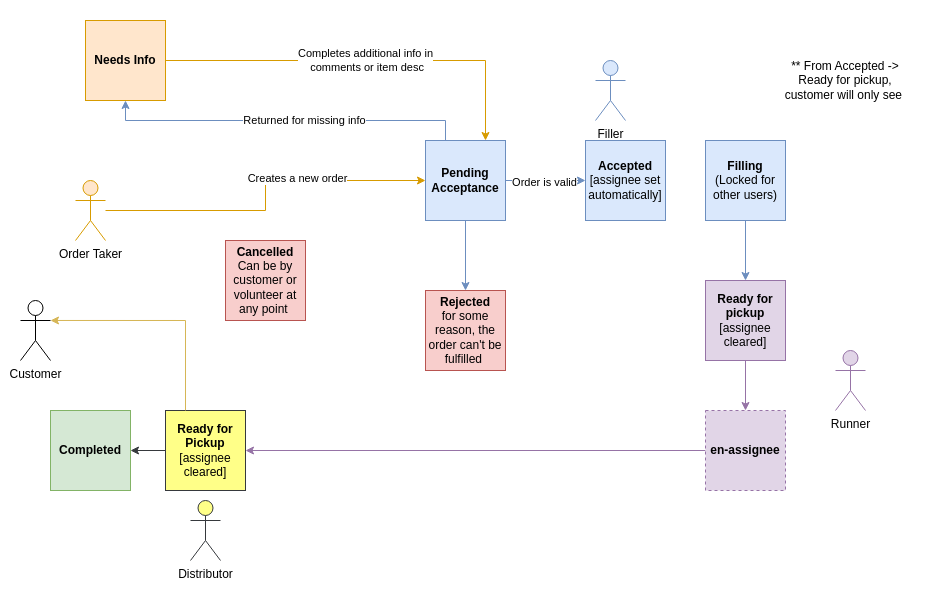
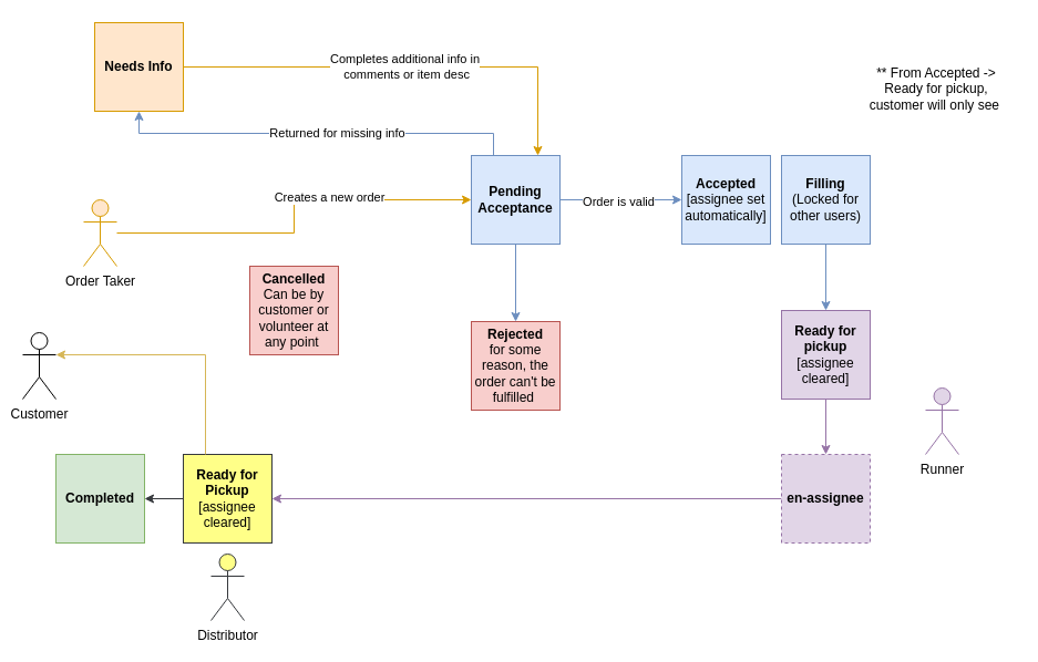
  <mxCell id="0" />
  <mxCell id="1" parent="0" />
  <mxCell id="2" style="edgeStyle=orthogonalEdgeStyle;rounded=0;orthogonalLoop=1;jettySize=auto;html=1;entryX=0.5;entryY=1;entryDx=0;entryDy=0;exitX=0.25;exitY=0;exitDx=0;exitDy=0;fillColor=#dae8fc;strokeColor=#6c8ebf;" parent="1" source="6" target="11" edge="1"><mxGeometry relative="1" as="geometry" /></mxCell>
  <mxCell id="3" value="Returned for missing info" style="edgeLabel;html=1;align=center;verticalAlign=middle;resizable=0;points=[];" parent="2" vertex="1" connectable="0"><mxGeometry x="-0.1" y="-1" relative="1" as="geometry"><mxPoint as="offset" /></mxGeometry></mxCell>
  <mxCell id="4" style="edgeStyle=orthogonalEdgeStyle;rounded=0;orthogonalLoop=1;jettySize=auto;html=1;entryX=0;entryY=0.5;entryDx=0;entryDy=0;fillColor=#dae8fc;strokeColor=#6c8ebf;" parent="1" source="6" target="12" edge="1"><mxGeometry relative="1" as="geometry" /></mxCell>
  <mxCell id="5" value="Order is valid" style="edgeLabel;html=1;align=center;verticalAlign=middle;resizable=0;points=[];" parent="4" vertex="1" connectable="0"><mxGeometry x="-0.05" y="-1" relative="1" as="geometry"><mxPoint as="offset" /></mxGeometry></mxCell>
  <mxCell id="6" value="Pending Acceptance" style="whiteSpace=wrap;html=1;aspect=fixed;fillColor=#dae8fc;strokeColor=#6c8ebf;fontStyle=1" parent="1" vertex="1"><mxGeometry x="425" y="140" width="80" height="80" as="geometry" /></mxCell>
  <mxCell id="7" style="edgeStyle=orthogonalEdgeStyle;rounded=0;orthogonalLoop=1;jettySize=auto;html=1;entryX=0;entryY=0.5;entryDx=0;entryDy=0;fillColor=#ffe6cc;strokeColor=#d79b00;" parent="1" source="9" target="6" edge="1"><mxGeometry relative="1" as="geometry" /></mxCell>
  <mxCell id="8" value="Creates a new order" style="edgeLabel;html=1;align=center;verticalAlign=middle;resizable=0;points=[];" parent="7" vertex="1" connectable="0"><mxGeometry x="0.264" y="3" relative="1" as="geometry"><mxPoint as="offset" /></mxGeometry></mxCell>
  <mxCell id="9" value="Order Taker&lt;div&gt;&lt;br&gt;&lt;/div&gt;" style="shape=umlActor;verticalLabelPosition=bottom;verticalAlign=top;html=1;outlineConnect=0;fillColor=#ffe6cc;strokeColor=#d79b00;" parent="1" vertex="1"><mxGeometry x="75" y="180" width="30" height="60" as="geometry" /></mxCell>
  <mxCell id="10" value="Completes additional info in&lt;div&gt;&amp;nbsp;comments or item desc&lt;/div&gt;" style="edgeStyle=orthogonalEdgeStyle;rounded=0;orthogonalLoop=1;jettySize=auto;html=1;entryX=0.75;entryY=0;entryDx=0;entryDy=0;fillColor=#ffe6cc;strokeColor=#d79b00;" parent="1" source="11" target="6" edge="1"><mxGeometry relative="1" as="geometry" /></mxCell>
  <mxCell id="11" value="Needs Info" style="whiteSpace=wrap;html=1;aspect=fixed;fillColor=#ffe6cc;strokeColor=#d79b00;fontStyle=1" parent="1" vertex="1"><mxGeometry x="85" y="20" width="80" height="80" as="geometry" /></mxCell>
- <mxCell id="12" value="Accepted&lt;div&gt;&lt;span style=&quot;font-weight: 400;&quot;&gt;[assignee set automatically]&lt;/span&gt;&lt;br&gt;&lt;/div&gt;" style="whiteSpace=wrap;html=1;aspect=fixed;fillColor=#dae8fc;strokeColor=#6c8ebf;fontStyle=1" parent="1" vertex="1"><mxGeometry x="585" y="140" width="80" height="80" as="geometry" /></mxCell>
+ <mxCell id="12" value="Accepted&lt;div&gt;&lt;span style=&quot;font-weight: 400;&quot;&gt;[assignee set automatically]&lt;/span&gt;&lt;br&gt;&lt;/div&gt;" style="whiteSpace=wrap;html=1;aspect=fixed;fillColor=#dae8fc;strokeColor=#6c8ebf;fontStyle=1" parent="1" vertex="1"><mxGeometry x="615" y="140" width="80" height="80" as="geometry" /></mxCell>
  <mxCell id="13" value="" style="edgeStyle=orthogonalEdgeStyle;rounded=0;orthogonalLoop=1;jettySize=auto;html=1;fillColor=#e1d5e7;strokeColor=#9673a6;" parent="1" source="14" target="16" edge="1"><mxGeometry relative="1" as="geometry" /></mxCell>
  <mxCell id="14" value="Ready for pickup&lt;div&gt;&lt;span style=&quot;font-weight: normal;&quot;&gt;[assignee cleared]&lt;/span&gt;&lt;/div&gt;" style="whiteSpace=wrap;html=1;aspect=fixed;fillColor=#e1d5e7;strokeColor=#9673a6;fontStyle=1" parent="1" vertex="1"><mxGeometry x="705" y="280" width="80" height="80" as="geometry" /></mxCell>
  <mxCell id="15" style="edgeStyle=orthogonalEdgeStyle;rounded=0;orthogonalLoop=1;jettySize=auto;html=1;entryX=1;entryY=0.5;entryDx=0;entryDy=0;fillColor=#e1d5e7;strokeColor=#9673a6;exitX=0;exitY=0.5;exitDx=0;exitDy=0;" parent="1" source="16" target="18" edge="1"><mxGeometry relative="1" as="geometry" /></mxCell>
  <mxCell id="16" value="en-assignee" style="whiteSpace=wrap;html=1;aspect=fixed;dashed=1;fillColor=#e1d5e7;strokeColor=#9673a6;fontStyle=1" parent="1" vertex="1"><mxGeometry x="705" y="410" width="80" height="80" as="geometry" /></mxCell>
  <mxCell id="17" value="" style="edgeStyle=orthogonalEdgeStyle;rounded=0;orthogonalLoop=1;jettySize=auto;html=1;fillColor=#ffff88;strokeColor=#36393d;" parent="1" source="18" target="21" edge="1"><mxGeometry relative="1" as="geometry" /></mxCell>
  <mxCell id="18" value="Ready for Pickup&lt;div&gt;&lt;span style=&quot;font-weight: 400;&quot;&gt;[assignee cleared]&lt;/span&gt;&lt;br&gt;&lt;/div&gt;" style="whiteSpace=wrap;html=1;aspect=fixed;fillColor=#ffff88;strokeColor=#36393d;fontStyle=1" parent="1" vertex="1"><mxGeometry x="165" y="410" width="80" height="80" as="geometry" /></mxCell>
  <mxCell id="19" style="edgeStyle=orthogonalEdgeStyle;rounded=0;orthogonalLoop=1;jettySize=auto;html=1;entryX=0.5;entryY=0;entryDx=0;entryDy=0;fillColor=#dae8fc;strokeColor=#6c8ebf;" parent="1" source="20" target="14" edge="1"><mxGeometry relative="1" as="geometry" /></mxCell>
  <mxCell id="20" value="&lt;b&gt;Filling&lt;/b&gt;&lt;div&gt;(Locked for other users)&lt;/div&gt;" style="whiteSpace=wrap;html=1;aspect=fixed;dashed=0;fillColor=#dae8fc;strokeColor=#6c8ebf;" parent="1" vertex="1"><mxGeometry x="705" y="140" width="80" height="80" as="geometry" /></mxCell>
  <mxCell id="21" value="Completed" style="whiteSpace=wrap;html=1;aspect=fixed;fillColor=#d5e8d4;strokeColor=#82b366;fontStyle=1" parent="1" vertex="1"><mxGeometry x="50" y="410" width="80" height="80" as="geometry" /></mxCell>
  <mxCell id="22" value="&lt;b&gt;Rejected&lt;/b&gt;&lt;div&gt;for some reason, the order can't be fulfilled&amp;nbsp;&lt;/div&gt;" style="whiteSpace=wrap;html=1;aspect=fixed;fillColor=#f8cecc;strokeColor=#b85450;" parent="1" vertex="1"><mxGeometry x="425" y="290" width="80" height="80" as="geometry" /></mxCell>
  <mxCell id="23" style="edgeStyle=orthogonalEdgeStyle;rounded=0;orthogonalLoop=1;jettySize=auto;html=1;entryX=0.5;entryY=0;entryDx=0;entryDy=0;fillColor=#dae8fc;strokeColor=#6c8ebf;" parent="1" source="6" target="22" edge="1"><mxGeometry relative="1" as="geometry" /></mxCell>
  <mxCell id="24" value="&lt;b&gt;Cancelled&lt;/b&gt;&lt;br&gt;Can be by customer or volunteer at any point&amp;nbsp;" style="whiteSpace=wrap;html=1;aspect=fixed;fillColor=#f8cecc;strokeColor=#b85450;" parent="1" vertex="1"><mxGeometry x="225" y="240" width="80" height="80" as="geometry" /></mxCell>
- <mxCell id="25" value="Filler" style="shape=umlActor;verticalLabelPosition=bottom;verticalAlign=top;html=1;outlineConnect=0;fillColor=#dae8fc;strokeColor=#6c8ebf;" parent="1" vertex="1"><mxGeometry x="595" y="60" width="30" height="60" as="geometry" /></mxCell>
  <mxCell id="26" value="Runner" style="shape=umlActor;verticalLabelPosition=bottom;verticalAlign=top;html=1;outlineConnect=0;fillColor=#e1d5e7;strokeColor=#9673a6;" parent="1" vertex="1"><mxGeometry x="835" y="350" width="30" height="60" as="geometry" /></mxCell>
  <mxCell id="27" value="Distributor&lt;div&gt;&lt;br&gt;&lt;/div&gt;" style="shape=umlActor;verticalLabelPosition=bottom;verticalAlign=top;html=1;outlineConnect=0;fillColor=#ffff88;strokeColor=#36393d;" parent="1" vertex="1"><mxGeometry x="190" y="500" width="30" height="60" as="geometry" /></mxCell>
  <mxCell id="28" value="Customer" style="shape=umlActor;verticalLabelPosition=bottom;verticalAlign=top;html=1;outlineConnect=0;" parent="1" vertex="1"><mxGeometry x="20" y="300" width="30" height="60" as="geometry" /></mxCell>
  <mxCell id="29" style="edgeStyle=orthogonalEdgeStyle;rounded=0;orthogonalLoop=1;jettySize=auto;html=1;entryX=1;entryY=0.333;entryDx=0;entryDy=0;entryPerimeter=0;exitX=0.25;exitY=0;exitDx=0;exitDy=0;fillColor=#fff2cc;strokeColor=#d6b656;" parent="1" source="18" target="28" edge="1"><mxGeometry relative="1" as="geometry" /></mxCell>
  <mxCell id="30" value="** From Accepted -&amp;gt; Ready for pickup, customer will only see&amp;nbsp;" style="text;html=1;align=center;verticalAlign=middle;whiteSpace=wrap;rounded=0;" parent="1" vertex="1"><mxGeometry x="775" y="30" width="140" height="100" as="geometry" /></mxCell>
